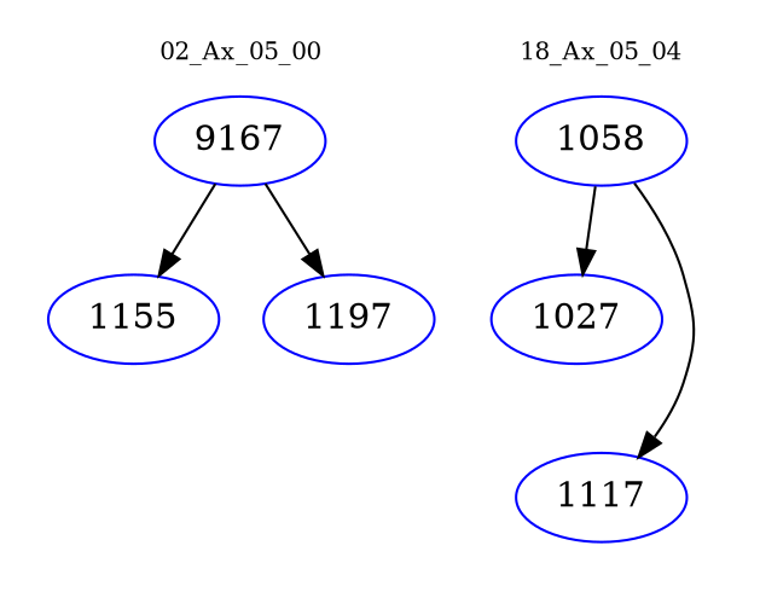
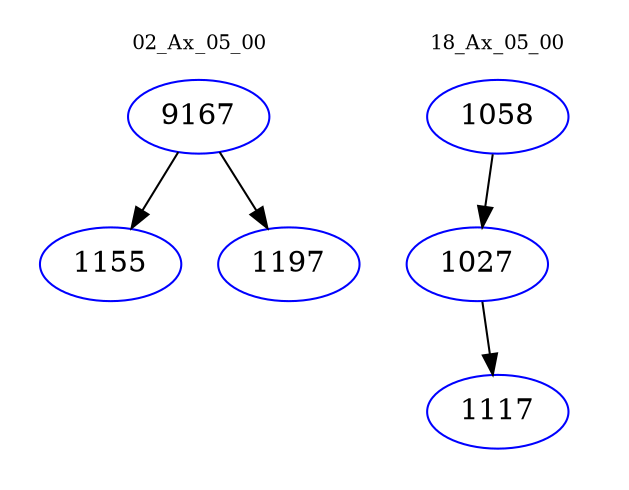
  digraph {
    node [color=blue]
    edge [color=black]
    n1 [label=9167]
    n2 [label=1155]
    n3 [label=1197]
    n4 [label=1058]
    n5 [label=1027]
    n6 [label=1117]
    subgraph cluster_1 {
      color=white
      fontsize=10
      label="02_Ax_05_00"
      n1
      n2
      n3
    }
    subgraph cluster_2 {
      color=white
      fontsize=10
-     label="18_Ax_05_04"
+     label="18_Ax_05_00"
      n4
      n5
      n6
    }
    n1 -> n2
    n1 -> n3
    n4 -> n5
-   n4 -> n6
+   n5 -> n6
  }
